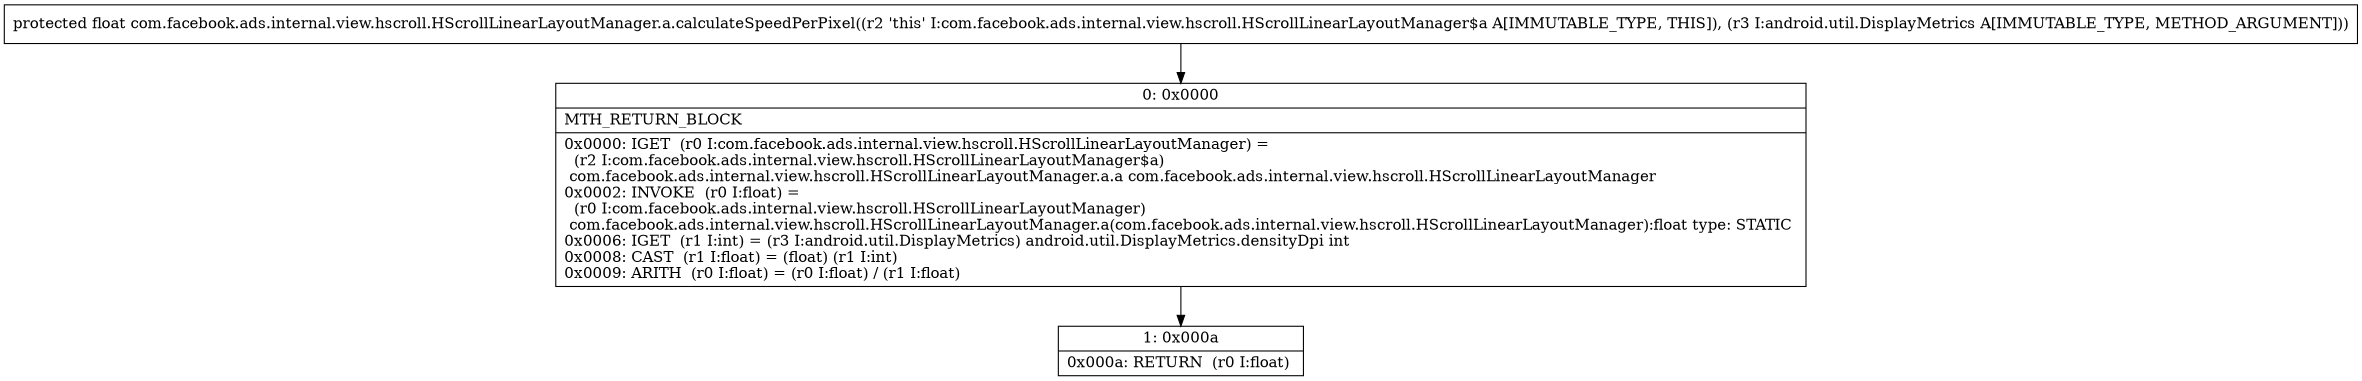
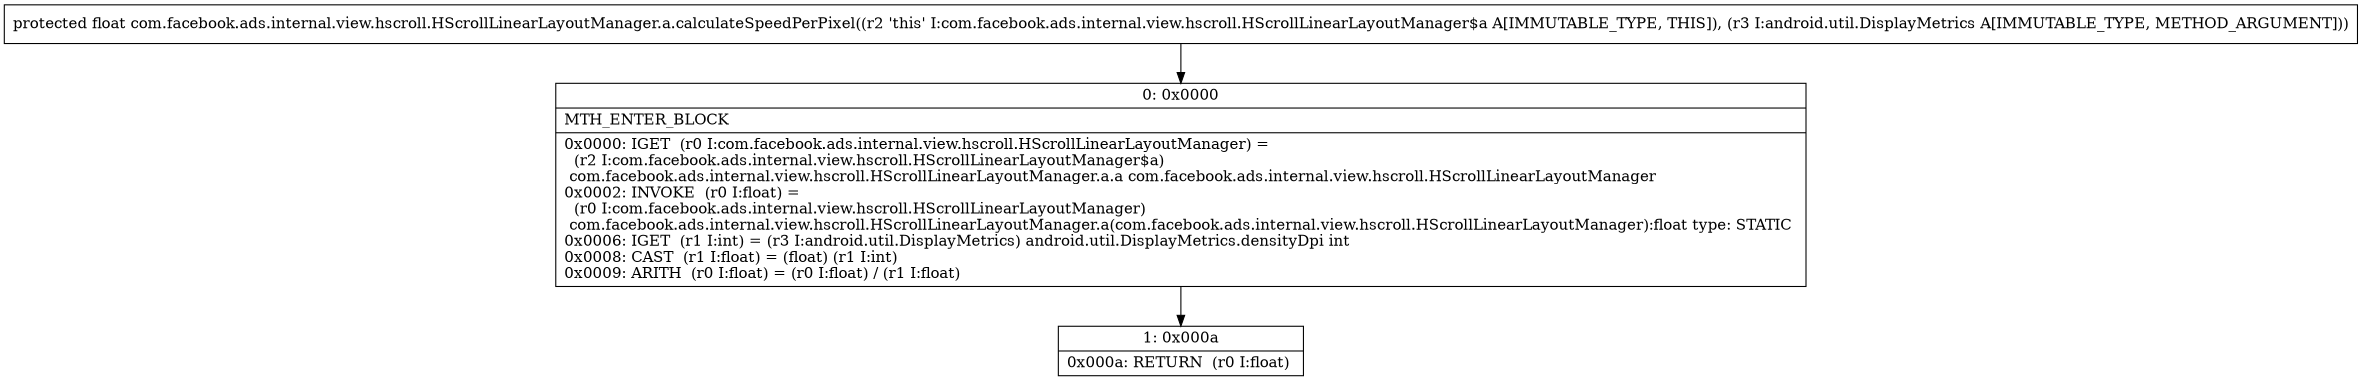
  digraph {
    fontname="DejaVu Serif"
    node [shape=record fontname="DejaVu Serif"]
    edge [fontname="DejaVu Serif"]
-   n1 [label="{0\:\ 0x0000|MTH_RETURN_BLOCK\l|0x0000: IGET  (r0 I:com.facebook.ads.internal.view.hscroll.HScrollLinearLayoutManager) = \l  (r2 I:com.facebook.ads.internal.view.hscroll.HScrollLinearLayoutManager$a)\l com.facebook.ads.internal.view.hscroll.HScrollLinearLayoutManager.a.a com.facebook.ads.internal.view.hscroll.HScrollLinearLayoutManager \l0x0002: INVOKE  (r0 I:float) = \l  (r0 I:com.facebook.ads.internal.view.hscroll.HScrollLinearLayoutManager)\l com.facebook.ads.internal.view.hscroll.HScrollLinearLayoutManager.a(com.facebook.ads.internal.view.hscroll.HScrollLinearLayoutManager):float type: STATIC \l0x0006: IGET  (r1 I:int) = (r3 I:android.util.DisplayMetrics) android.util.DisplayMetrics.densityDpi int \l0x0008: CAST  (r1 I:float) = (float) (r1 I:int) \l0x0009: ARITH  (r0 I:float) = (r0 I:float) \/ (r1 I:float) \l}"]
+   n1 [label="{0\:\ 0x0000|MTH_ENTER_BLOCK\l|0x0000: IGET  (r0 I:com.facebook.ads.internal.view.hscroll.HScrollLinearLayoutManager) = \l  (r2 I:com.facebook.ads.internal.view.hscroll.HScrollLinearLayoutManager$a)\l com.facebook.ads.internal.view.hscroll.HScrollLinearLayoutManager.a.a com.facebook.ads.internal.view.hscroll.HScrollLinearLayoutManager \l0x0002: INVOKE  (r0 I:float) = \l  (r0 I:com.facebook.ads.internal.view.hscroll.HScrollLinearLayoutManager)\l com.facebook.ads.internal.view.hscroll.HScrollLinearLayoutManager.a(com.facebook.ads.internal.view.hscroll.HScrollLinearLayoutManager):float type: STATIC \l0x0006: IGET  (r1 I:int) = (r3 I:android.util.DisplayMetrics) android.util.DisplayMetrics.densityDpi int \l0x0008: CAST  (r1 I:float) = (float) (r1 I:int) \l0x0009: ARITH  (r0 I:float) = (r0 I:float) \/ (r1 I:float) \l}"]
    n2 [label="{1\:\ 0x000a|0x000a: RETURN  (r0 I:float) \l}"]
    n3 [label="{protected float com.facebook.ads.internal.view.hscroll.HScrollLinearLayoutManager.a.calculateSpeedPerPixel((r2 'this' I:com.facebook.ads.internal.view.hscroll.HScrollLinearLayoutManager$a A[IMMUTABLE_TYPE, THIS]), (r3 I:android.util.DisplayMetrics A[IMMUTABLE_TYPE, METHOD_ARGUMENT])) }"]
    n1 -> n2
    n3 -> n1
  }
